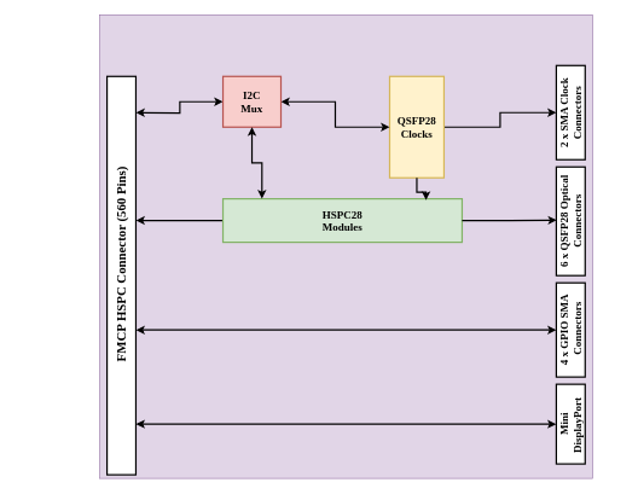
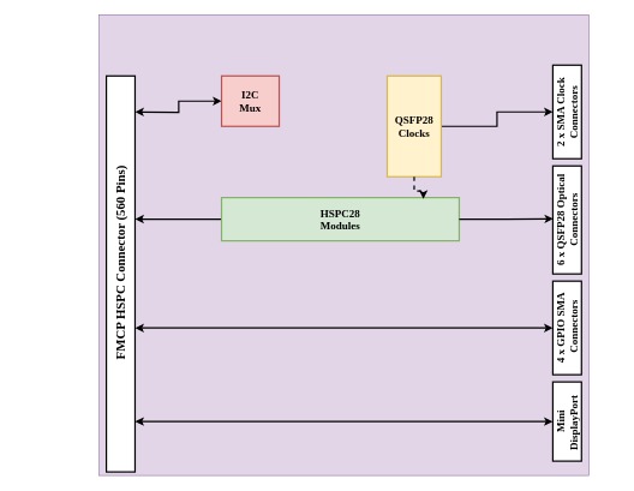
  <mxCell id="0" />
  <mxCell id="1" parent="0" />
  <mxCell id="2" value="" style="rounded=0;whiteSpace=wrap;html=1;fillColor=#e1d5e7;strokeColor=#9673a6;" parent="1" vertex="1"><mxGeometry x="137" y="20" width="680" height="640" as="geometry" /></mxCell>
  <mxCell id="3" value="" style="rounded=0;whiteSpace=wrap;html=1;fillColor=none;" parent="1" vertex="1"><mxGeometry x="147" y="100" width="60" as="geometry" /></mxCell>
  <mxCell id="4" style="edgeStyle=orthogonalEdgeStyle;rounded=0;orthogonalLoop=1;jettySize=auto;html=1;strokeWidth=2;" edge="1" parent="1" source="5"><mxGeometry relative="1" as="geometry"><mxPoint x="187" y="304" as="targetPoint" /></mxGeometry></mxCell>
  <mxCell id="5" value="&lt;font style=&quot;font-size: 15px;&quot;&gt;&lt;b&gt;HSPC28 &lt;br&gt;Modules&lt;/b&gt;&lt;/font&gt;" style="rounded=0;whiteSpace=wrap;html=1;fillColor=#d5e8d4;strokeColor=#82b366;fontFamily=Times New Roman;strokeWidth=2;" parent="1" vertex="1"><mxGeometry x="307" y="274" width="330" height="60" as="geometry" /></mxCell>
  <mxCell id="6" value="" style="rounded=0;whiteSpace=wrap;html=1;strokeWidth=2;" parent="1" vertex="1"><mxGeometry x="767" y="230" width="39.81" height="150" as="geometry" /></mxCell>
  <mxCell id="7" style="edgeStyle=orthogonalEdgeStyle;rounded=0;orthogonalLoop=1;jettySize=auto;html=1;entryX=0;entryY=0.5;entryDx=0;entryDy=0;strokeWidth=2;" edge="1" parent="1" source="8" target="15"><mxGeometry relative="1" as="geometry" /></mxCell>
  <mxCell id="8" value="&lt;b style=&quot;font-size: 15px;&quot;&gt;&lt;font style=&quot;font-size: 15px;&quot;&gt;QSFP28&lt;br&gt;Clocks&lt;/font&gt;&lt;/b&gt;" style="rounded=0;whiteSpace=wrap;html=1;fillColor=#fff2cc;strokeColor=#d6b656;fontFamily=Times New Roman;strokeWidth=2;" parent="1" vertex="1"><mxGeometry x="537" y="105" width="75" height="140" as="geometry" /></mxCell>
- <mxCell id="9" style="edgeStyle=orthogonalEdgeStyle;rounded=0;orthogonalLoop=1;jettySize=auto;html=1;entryX=0;entryY=0.5;entryDx=0;entryDy=0;startArrow=classic;startFill=1;strokeWidth=2;" edge="1" parent="1" source="11" target="8"><mxGeometry relative="1" as="geometry" /></mxCell>
  <mxCell id="10" style="edgeStyle=orthogonalEdgeStyle;rounded=0;orthogonalLoop=1;jettySize=auto;html=1;startArrow=classic;startFill=1;strokeWidth=2;" edge="1" parent="1" source="11"><mxGeometry relative="1" as="geometry"><mxPoint x="187" y="155" as="targetPoint" /></mxGeometry></mxCell>
  <mxCell id="11" value="&lt;font style=&quot;font-size: 15px;&quot;&gt;&lt;b&gt;I2C&lt;br&gt;Mux&lt;br&gt;&lt;/b&gt;&lt;/font&gt;" style="rounded=0;whiteSpace=wrap;html=1;fillColor=#f8cecc;strokeColor=#b85450;fontFamily=Times New Roman;strokeWidth=2;" parent="1" vertex="1"><mxGeometry x="307" y="105" width="80" height="70" as="geometry" /></mxCell>
  <mxCell id="12" value="" style="rounded=0;whiteSpace=wrap;html=1;strokeWidth=2;" parent="1" vertex="1"><mxGeometry x="147" y="105" width="39.81" height="550" as="geometry" /></mxCell>
  <mxCell id="13" value="&lt;b style=&quot;&quot;&gt;&lt;font face=&quot;Times New Roman&quot; style=&quot;font-size: 18px;&quot;&gt;FMCP HSPC Connector (560 Pins)&lt;/font&gt;&lt;br&gt;&lt;/b&gt;" style="text;html=1;strokeColor=none;fillColor=none;align=center;verticalAlign=middle;whiteSpace=wrap;rounded=0;rotation=-90;" parent="1" vertex="1"><mxGeometry x="20.22" y="349" width="293.37" height="30" as="geometry" /></mxCell>
  <mxCell id="14" value="&lt;b style=&quot;&quot;&gt;&lt;font style=&quot;font-size: 15px;&quot;&gt;6&amp;nbsp;x QSFP28 Optical Connectors&lt;/font&gt;&lt;br&gt;&lt;/b&gt;" style="text;html=1;strokeColor=none;fillColor=none;align=center;verticalAlign=middle;whiteSpace=wrap;rounded=0;rotation=-90;fontFamily=Times New Roman;" parent="1" vertex="1"><mxGeometry x="716.42" y="289.42" width="140.97" height="30" as="geometry" /></mxCell>
  <mxCell id="15" value="" style="rounded=0;whiteSpace=wrap;html=1;strokeWidth=2;" parent="1" vertex="1"><mxGeometry x="767" y="90" width="39.81" height="130" as="geometry" /></mxCell>
  <mxCell id="16" value="&lt;b style=&quot;&quot;&gt;&lt;font style=&quot;font-size: 15px;&quot;&gt;2 x SMA Clock Connectors&lt;/font&gt;&lt;br&gt;&lt;/b&gt;" style="text;html=1;strokeColor=none;fillColor=none;align=center;verticalAlign=middle;whiteSpace=wrap;rounded=0;rotation=-90;fontFamily=Times New Roman;" parent="1" vertex="1"><mxGeometry x="728.37" y="137.58" width="117.07" height="34.84" as="geometry" /></mxCell>
  <mxCell id="17" style="edgeStyle=orthogonalEdgeStyle;rounded=0;orthogonalLoop=1;jettySize=auto;html=1;startArrow=classic;startFill=1;strokeWidth=2;" edge="1" parent="1" source="18"><mxGeometry relative="1" as="geometry"><mxPoint x="187" y="455" as="targetPoint" /></mxGeometry></mxCell>
  <mxCell id="18" value="" style="rounded=0;whiteSpace=wrap;html=1;strokeWidth=2;" vertex="1" parent="1"><mxGeometry x="767" y="390" width="39.81" height="130" as="geometry" /></mxCell>
  <mxCell id="19" value="&lt;b style=&quot;&quot;&gt;&lt;font style=&quot;font-size: 15px;&quot;&gt;4 x GPIO SMA&lt;/font&gt;&lt;/b&gt;&lt;div&gt;&lt;b style=&quot;&quot;&gt;&lt;font style=&quot;font-size: 15px;&quot;&gt;&amp;nbsp;Connectors&lt;/font&gt;&lt;br&gt;&lt;/b&gt;&lt;/div&gt;" style="text;html=1;strokeColor=none;fillColor=none;align=center;verticalAlign=middle;whiteSpace=wrap;rounded=0;rotation=-90;fontFamily=Times New Roman;" vertex="1" parent="1"><mxGeometry x="735.84" y="440" width="102.13" height="30" as="geometry" /></mxCell>
  <mxCell id="20" style="edgeStyle=orthogonalEdgeStyle;rounded=0;orthogonalLoop=1;jettySize=auto;html=1;startArrow=classic;startFill=1;strokeWidth=2;" edge="1" parent="1" source="21"><mxGeometry relative="1" as="geometry"><mxPoint x="187" y="585" as="targetPoint" /></mxGeometry></mxCell>
  <mxCell id="21" value="" style="rounded=0;whiteSpace=wrap;html=1;strokeWidth=2;" vertex="1" parent="1"><mxGeometry x="767" y="530" width="39.81" height="110" as="geometry" /></mxCell>
  <mxCell id="22" value="&lt;div&gt;&lt;b style=&quot;font-size: 15px;&quot;&gt;Mi&lt;/b&gt;&lt;b style=&quot;background-color: initial; font-size: 15px;&quot;&gt;ni&lt;/b&gt;&lt;/div&gt;&lt;div&gt;&lt;b style=&quot;background-color: initial; font-size: 15px;&quot;&gt;DisplayPort&amp;nbsp;&lt;/b&gt;&lt;/div&gt;" style="text;html=1;strokeColor=none;fillColor=none;align=center;verticalAlign=middle;whiteSpace=wrap;rounded=0;rotation=-90;fontFamily=Times New Roman;" vertex="1" parent="1"><mxGeometry x="735.84" y="570" width="102.13" height="30" as="geometry" /></mxCell>
- <mxCell id="23" style="edgeStyle=orthogonalEdgeStyle;rounded=0;orthogonalLoop=1;jettySize=auto;html=1;entryX=0.849;entryY=0.03;entryDx=0;entryDy=0;entryPerimeter=0;strokeWidth=2;" edge="1" parent="1" source="8" target="5"><mxGeometry relative="1" as="geometry" /></mxCell>
- <mxCell id="24" style="edgeStyle=orthogonalEdgeStyle;rounded=0;orthogonalLoop=1;jettySize=auto;html=1;entryX=0.163;entryY=-0.001;entryDx=0;entryDy=0;entryPerimeter=0;startArrow=classic;startFill=1;strokeWidth=2;" edge="1" parent="1" source="11" target="5"><mxGeometry relative="1" as="geometry" /></mxCell>
+ <mxCell id="23" style="edgeStyle=orthogonalEdgeStyle;rounded=0;orthogonalLoop=1;jettySize=auto;html=1;entryX=0.849;entryY=0.03;entryDx=0;entryDy=0;entryPerimeter=0;strokeWidth=2;dashed=1;" edge="1" parent="1" source="8" target="5"><mxGeometry relative="1" as="geometry" /></mxCell>
  <mxCell id="25" style="edgeStyle=orthogonalEdgeStyle;rounded=0;orthogonalLoop=1;jettySize=auto;html=1;entryX=0.015;entryY=0.49;entryDx=0;entryDy=0;entryPerimeter=0;strokeWidth=2;" edge="1" parent="1" source="5" target="6"><mxGeometry relative="1" as="geometry" /></mxCell>
